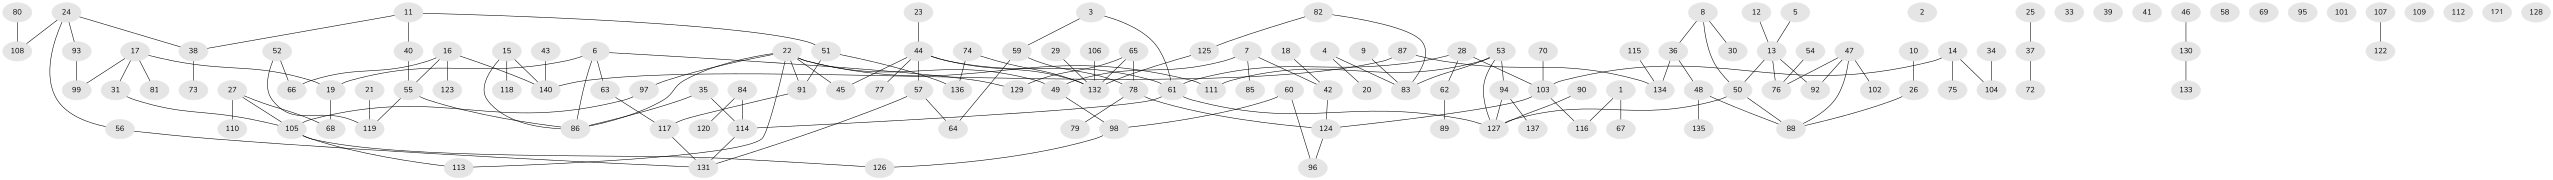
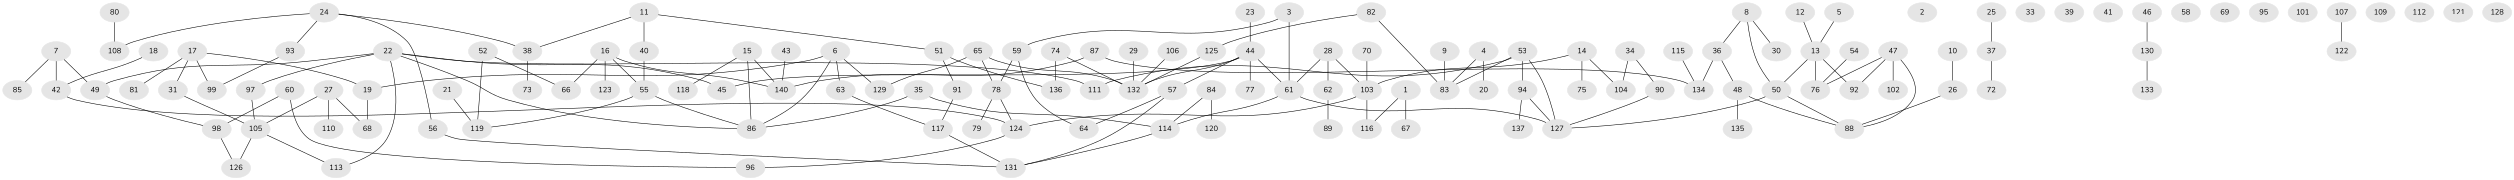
  graph {
    fontname=Nunito
    node [color=gray90 fontname=Nunito style=filled]
    edge [fontname=Nunito]
    1
    67
    116
    2
    3
    59
    61
    64
    78
    114
    127
    4
    20
    83
    5
    13
    50
    76
    92
    6
    19
    63
    86
    129
    68
    117
    7
    42
    49
    85
    124
    98
    8
    30
    36
    48
    134
    88
    9
    10
    26
    11
    38
    40
    51
    73
    55
    91
    136
    12
    14
    75
    103
    104
    15
    n56 [label=140]
    118
    16
    66
    123
    119
    17
    31
    81
    99
    105
    18
    21
    22
    45
    97
    111
    113
    23
    44
    132
    57
    77
    24
    56
    93
    108
    131
    25
    37
    72
    27
    110
    126
    28
    62
    89
    29
    33
    34
    90
    35
    135
    39
    41
    96
    43
    46
    130
    133
    47
    102
    52
    53
    94
    137
    54
    58
    79
    60
    65
    69
    70
    74
    80
    82
    125
    84
    120
    87
    95
    101
    106
    107
    122
    109
    112
    115
    121
    128
    1 -- 67
    1 -- 116
    3 -- 59
    3 -- 61
    59 -- 64
    59 -- 78
    61 -- 114
    61 -- 127
    78 -- 124
    78 -- 79
    114 -- 131
    4 -- 20
    4 -- 83
    5 -- 13
    13 -- 50
    13 -- 76
    13 -- 92
    50 -- 127
    50 -- 88
    6 -- 19
    6 -- 63
    6 -- 86
    6 -- 129
    19 -- 68
    63 -- 117
    117 -- 131
    7 -- 42
    7 -- 49
    7 -- 85
    42 -- 124
    49 -- 98
    124 -- 96
    98 -- 126
    8 -- 50
    8 -- 30
    8 -- 36
    36 -- 48
    36 -- 134
    48 -- 88
    48 -- 135
    9 -- 83
    10 -- 26
    26 -- 88
    11 -- 38
    11 -- 40
    11 -- 51
    38 -- 73
    40 -- 55
    51 -- 91
    51 -- 136
    55 -- 86
    55 -- 119
    91 -- 117
    12 -- 13
    14 -- 75
    14 -- 103
    14 -- 104
    103 -- 116
    103 -- 124
    15 -- 86
    15 -- n56
    15 -- 118
    16 -- 55
    16 -- n56
    16 -- 66
    16 -- 123
    17 -- 19
    17 -- 31
    17 -- 81
    17 -- 99
    31 -- 105
    105 -- 113
    105 -- 126
    18 -- 42
    21 -- 119
    22 -- 86
    22 -- 49
-   22 -- 91
    22 -- 45
    22 -- 97
    22 -- 111
    22 -- 113
    97 -- 105
    23 -- 44
    44 -- 61
    44 -- 45
    44 -- 132
    44 -- 57
    44 -- 77
    57 -- 64
    57 -- 131
    24 -- 38
    24 -- 56
    24 -- 93
    24 -- 108
    56 -- 131
    93 -- 99
    25 -- 37
    37 -- 72
    27 -- 68
    27 -- 105
    27 -- 110
    28 -- 61
    28 -- 103
    28 -- 62
    62 -- 89
    29 -- 132
    34 -- 104
+   34 -- 90
    90 -- 127
    35 -- 114
    35 -- 86
    43 -- n56
    46 -- 130
    130 -- 133
    47 -- 76
    47 -- 92
    47 -- 88
    47 -- 102
    52 -- 66
    52 -- 119
    53 -- 127
    53 -- 83
    53 -- 111
    53 -- 94
    94 -- 127
    94 -- 137
    54 -- 76
    60 -- 98
    60 -- 96
    65 -- 78
    65 -- 129
    65 -- 132
    70 -- 103
    74 -- 136
    74 -- 132
    80 -- 108
    82 -- 83
    82 -- 125
    125 -- 132
    84 -- 114
    84 -- 120
    87 -- 134
    87 -- n56
    106 -- 132
    107 -- 122
    115 -- 134
  }
